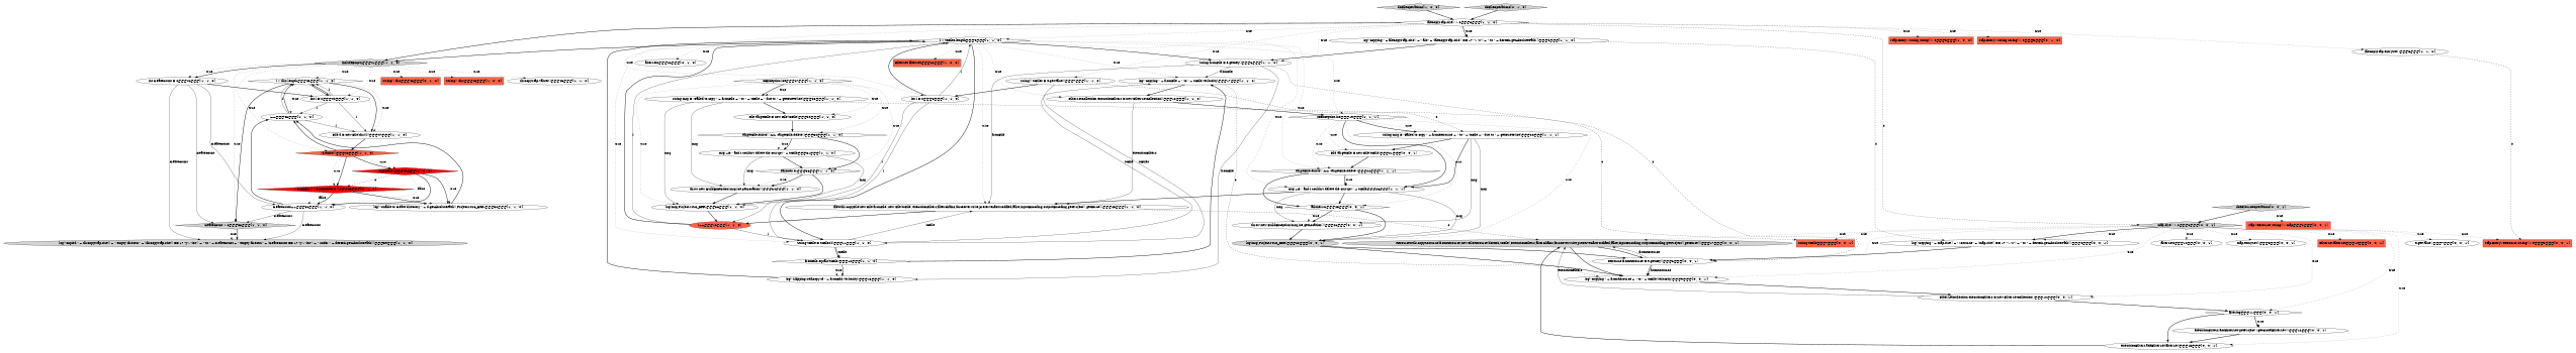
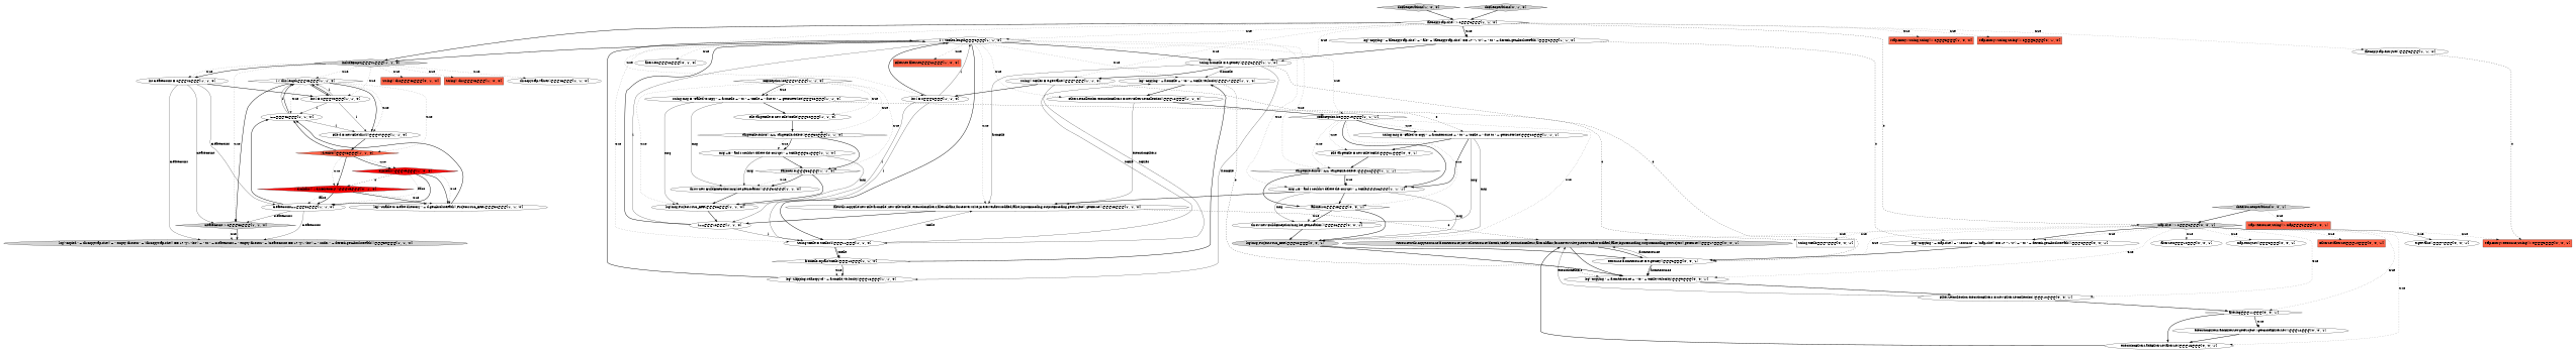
  digraph {
    node [fillcolor=white shape=ellipse style=filled]
    edge [style=bold]
    n1 [fillcolor=tomato label="FilterSet filterSet@@@22@@@['1', '0', '0']" shape=box]
    n2 [label="log(\"Copying \" + fromFile + \" to \" + toFile,verbosity)@@@17@@@['1', '1', '0']"]
    n3 [label="FilterSetCollection executionFilters = new FilterSetCollection()@@@18@@@['1', '1', '0']"]
    n4 [label="log(\"Copying \" + fromResource + \" to \" + toFile,verbosity)@@@9@@@['0', '0', '1']"]
    n5 [label="fileUtils.copyFile(new File(fromFile),new File(toFile),executionFilters,filterChains,forceOverwrite,preserveLastModified,false,inputEncoding,outputEncoding,getProject(),getForce())@@@25@@@['1', '1', '0']"]
    n6 [label="IOException ioe@@@19@@@['1', '1', '1']" shape=diamond]
    n7 [label="FilterSetCollection executionFilters = new FilterSetCollection()@@@10@@@['0', '0', '1']"]
    n8 [label="String msg = \"Failed to copy \" + fromResource + \" to \" + toFile + \" due to \" + getDueTo(ioe)@@@20@@@['1', '1', '1']"]
    n9 [label="msg += \" and I couldn't delete the corrupt \" + toFile@@@23@@@['1', '1', '1']"]
    n10 [label="File targetFile = new File(toFile)@@@21@@@['0', '0', '1']"]
    n11 [fillcolor=lightgray label="log(msg,Project.MSG_ERR)@@@28@@@['0', '0', '1']"]
    n12 [label="throw new BuildException(msg,ioe,getLocation())@@@26@@@['0', '0', '1']"]
    n13 [label="failonerror@@@25@@@['0', '0', '1']" shape=diamond]
    n14 [label="targetFile.exists() && !targetFile.delete()@@@22@@@['1', '1', '1']" shape=diamond]
    n15 [label="Resource fromResource = e.getKey()@@@6@@@['0', '0', '1']"]
    n16 [label="log(\"Skipping self-copy of \" + fromFile,verbosity)@@@13@@@['1', '1', '0']"]
    n17 [label="i < toFiles.length@@@9@@@['1', '1', '0']" shape=diamond]
    n18 [label="String fromFile = e.getKey()@@@6@@@['1', '1', '0']"]
    n19 [label="String toFile = toFiles(i(@@@11@@@['1', '1', '0']"]
    n20 [label="filterSets@@@22@@@['0', '1', '0']"]
    n21 [fillcolor=lightgray label="includeEmpty@@@41@@@['1', '1', '0']" shape=diamond]
    n22 [label="i++@@@46@@@['1', '1', '0']"]
    n23 [label="File d = new File(dirs(i()@@@47@@@['1', '1', '0']"]
    n24 [label="i < dirs.length@@@45@@@['1', '1', '0']" shape=diamond]
    n25 [fillcolor=tomato label="!d.exists()@@@48@@@['1', '1', '0']" shape=diamond]
    n26 [label="int i = 0@@@44@@@['1', '1', '0']"]
    n27 [fillcolor=lightgray label="createCount > 0@@@58@@@['1', '1', '0']" shape=diamond]
    n28 [label="log(msg,Project.MSG_ERR)@@@36@@@['1', '1', '0']"]
-   n29 [fillcolor=tomato label="i++@@@10@@@['1', '1', '0']"]
+   n29 [label="i++@@@10@@@['1', '1', '0']"]
    n30 [fillcolor=lightgray label="map.size() > 0@@@3@@@['0', '0', '1']" shape=diamond]
    n31 [fillcolor=tomato label="FilterSet filterSet@@@14@@@['0', '0', '1']" shape=box]
-   n32 [fillcolor=tomato label="String toFile@@@7@@@['0', '0', '1']" shape=box]
+   n32 [label="String toFile@@@7@@@['0', '0', '1']" shape=box]
    n33 [label="log(\"Copying \" + map.size() + \" resource\" + (map.size() == 1? \"\": \"s\") + \" to \" + destDir.getAbsolutePath())@@@4@@@['0', '0', '1']"]
    n34 [label="executionFilters.addFilterSet(filterSet)@@@15@@@['0', '0', '1']"]
    n35 [label="e.getValue()@@@7@@@['0', '0', '1']"]
    n36 [fillcolor=tomato label="Map.Entry<Resource,String((> e@@@5@@@['0', '0', '1']" shape=box]
    n37 [label="filterSets@@@14@@@['0', '0', '1']"]
    n38 [fillcolor=lightgray label="ResourceUtils.copyResource(fromResource,new FileResource(destDir,toFile),executionFilters,filterChains,forceOverwrite,preserveLastModified,false,inputEncoding,outputEncoding,getProject(),getForce())@@@17@@@['0', '0', '1']"]
    n39 [label="filtering@@@11@@@['0', '0', '1']" shape=diamond]
    n40 [label="map.entrySet()@@@5@@@['0', '0', '1']"]
    n41 [label="executionFilters.addFilterSet(getProject().getGlobalFilterSet())@@@12@@@['0', '0', '1']"]
    n42 [fillcolor=red label="!d.mkdirs()@@@49@@@['1', '0', '0']" shape=diamond]
    n43 [fillcolor=red label="!(d.mkdirs() || d.isDirectory())@@@49@@@['0', '1', '0']" shape=diamond]
    n44 [label="createCount++@@@53@@@['1', '1', '0']"]
    n45 [label="log(\"Unable to create directory \" + d.getAbsolutePath(),Project.MSG_ERR)@@@50@@@['1', '1', '0']"]
    n46 [fillcolor=lightgray label="log(\"Copied \" + dirCopyMap.size() + \" empty director\" + (dirCopyMap.size() == 1? \"y\": \"ies\") + \" to \" + createCount + \" empty director\" + (createCount == 1? \"y\": \"ies\") + \" under \" + destDir.getAbsolutePath())@@@59@@@['1', '1', '0']"]
    n47 [label="fromFile.equals(toFile)@@@12@@@['1', '1', '0']" shape=diamond]
    n48 [fillcolor=lightgray label="doFileOperations['1', '0', '0']" shape=diamond]
    n49 [label="fileCopyMap.size() > 0@@@3@@@['1', '1', '0']" shape=diamond]
    n50 [label="String(( toFiles = e.getValue()@@@7@@@['1', '1', '0']"]
    n51 [label="int i = 0@@@8@@@['1', '1', '0']"]
    n52 [label="log(\"Copying \" + fileCopyMap.size() + \" file\" + (fileCopyMap.size() == 1? \"\": \"s\") + \" to \" + destDir.getAbsolutePath())@@@4@@@['1', '1', '0']"]
    n53 [fillcolor=tomato label="Map.Entry<String,String((> e@@@5@@@['1', '0', '0']" shape=box]
    n54 [fillcolor=tomato label="Map.Entry<String,String((> e@@@5@@@['0', '1', '0']" shape=box]
    n55 [label="fileCopyMap.entrySet()@@@5@@@['1', '1', '0']"]
    n56 [label="targetFile.exists() && !targetFile.delete()@@@30@@@['1', '1', '0']" shape=diamond]
    n57 [label="failonerror@@@33@@@['1', '1', '0']" shape=diamond]
    n58 [label="msg += \" and I couldn't delete the corrupt \" + toFile@@@31@@@['1', '1', '0']"]
    n59 [label="throw new BuildException(msg,ioe,getLocation())@@@34@@@['1', '1', '0']"]
    n60 [label="IOException ioe@@@27@@@['1', '1', '0']" shape=diamond]
    n61 [label="File targetFile = new File(toFile)@@@29@@@['1', '1', '0']"]
    n62 [label="String msg = \"Failed to copy \" + fromFile + \" to \" + toFile + \" due to \" + getDueTo(ioe)@@@28@@@['1', '1', '0']"]
    n63 [fillcolor=tomato label="Map<Resource,String((> map@@@2@@@['0', '0', '1']" shape=box]
    n64 [label="int createCount = 0@@@42@@@['1', '1', '0']"]
    n65 [fillcolor=tomato label="String(( dirs@@@43@@@['0', '1', '0']" shape=box]
    n66 [fillcolor=tomato label="String(( dirs@@@43@@@['1', '0', '0']" shape=box]
    n67 [label="dirCopyMap.values()@@@43@@@['1', '1', '0']"]
    n68 [fillcolor=lightgray label="doFileOperations['0', '1', '0']" shape=diamond]
    n69 [fillcolor=lightgray label="doResourceOperations['0', '0', '1']" shape=diamond]
    n2 -> n3
    n2 -> n4 [label=0 style=dashed]
    n3 -> n5 [label=executionFilters style=solid]
    n3 -> n6
    n4 -> n7
    n5 -> n29
    n5 -> n38 [label=0 style=dashed]
    n6 -> n8 [label=true style=dotted]
    n6 -> n8
    n6 -> n9
    n6 -> n10 [label=true style=dotted]
    n6 -> n11 [label=true style=dotted]
    n6 -> n13 [label=true style=dotted]
    n6 -> n14 [label=true style=dotted]
    n7 -> n38 [label=executionFilters style=solid]
    n7 -> n39
    n8 -> n9
    n8 -> n10
    n8 -> n11 [label=msg style=solid]
    n8 -> n12 [label=msg style=solid]
    n9 -> n5
    n9 -> n11 [label=msg style=solid]
    n9 -> n12 [label=msg style=solid]
    n9 -> n13
    n10 -> n14
    n11 -> n4
    n11 -> n15
    n12 -> n11
    n13 -> n11
    n13 -> n12
    n13 -> n12 [label=true style=dotted]
    n14 -> n9 [label=true style=dotted]
    n14 -> n9
    n14 -> n13
    n15 -> n4 [label=fromResource style=solid]
    n15 -> n4
    n15 -> n38 [label=fromResource style=solid]
    n16 -> n17
    n17 -> n1 [label=true style=dotted]
    n17 -> n2 [label=true style=dotted]
    n17 -> n3 [label=true style=dotted]
    n17 -> n5 [label=true style=dotted]
    n17 -> n6 [label=true style=dotted]
    n17 -> n9 [label=true style=dotted]
    n17 -> n14 [label=true style=dotted]
    n17 -> n18
    n17 -> n19
    n17 -> n19 [label=true style=dotted]
    n17 -> n20 [label=true style=dotted]
    n17 -> n21
    n18 -> n2 [label=fromFile style=solid]
    n18 -> n5 [label=fromFile style=solid]
    n18 -> n15 [label=0 style=dashed]
    n18 -> n16 [label=fromFile style=solid]
+   n18 -> n50
    n19 -> n2 [label=toFile style=solid]
    n19 -> n5 [label=toFile style=solid]
    n19 -> n47
    n19 -> n47 [label=toFile style=solid]
    n21 -> n24 [label=true style=dotted]
    n21 -> n26 [label=true style=dotted]
    n21 -> n27 [label=true style=dotted]
    n21 -> n64
    n21 -> n64 [label=true style=dotted]
    n21 -> n65 [label=true style=dotted]
    n21 -> n66 [label=true style=dotted]
    n21 -> n67 [label=true style=dotted]
    n22 -> n23 [label=i style=solid]
    n22 -> n24
    n22 -> n24 [label=i style=solid]
    n23 -> n25
    n24 -> n22 [label=true style=dotted]
    n24 -> n23
    n24 -> n23 [label=true style=dotted]
-   n21 -> n25 [label=true style=dotted]
+   n24 -> n25 [label=true style=dotted]
    n24 -> n26
    n24 -> n27
    n25 -> n22
    n25 -> n42 [label=true style=dotted]
    n25 -> n42
    n25 -> n43
    n25 -> n43 [label=true style=dotted]
    n26 -> n22 [label=i style=solid]
    n26 -> n23 [label=i style=solid]
    n26 -> n24
    n26 -> n24 [label=i style=solid]
    n27 -> n46
    n27 -> n46 [label=true style=dotted]
    n28 -> n29
    n29 -> n17
    n29 -> n17 [label=i style=solid]
    n29 -> n19 [label=i style=solid]
    n30 -> n4 [label=true style=dotted]
    n30 -> n7 [label=true style=dotted]
    n30 -> n15 [label=true style=dotted]
    n30 -> n31 [label=true style=dotted]
    n30 -> n32 [label=true style=dotted]
    n30 -> n33 [label=true style=dotted]
    n30 -> n33
    n30 -> n34 [label=true style=dotted]
-   n30 -> n35 [label=true style=dotted]
+   n30 -> n35 [label=true style=solid]
    n30 -> n36 [label=true style=dotted]
    n30 -> n37 [label=true style=dotted]
    n30 -> n38 [label=true style=dotted]
    n30 -> n39 [label=true style=dotted]
    n30 -> n40 [label=true style=dotted]
    n33 -> n15
    n34 -> n38
    n38 -> n4
    n38 -> n15
    n39 -> n34
    n39 -> n41
    n39 -> n41 [label=true style=dotted]
    n41 -> n34
    n42 -> n43 [label=0 style=dashed]
    n42 -> n44
    n42 -> n44 [label=false style=dotted]
    n42 -> n45 [label=true style=dotted]
    n42 -> n45
    n43 -> n44 [label=false style=dotted]
    n43 -> n44
    n43 -> n45
    n43 -> n45 [label=true style=dotted]
    n44 -> n22
    n44 -> n27 [label=createCount style=solid]
    n44 -> n46 [label=createCount style=solid]
    n45 -> n22
    n47 -> n2
    n47 -> n16
    n47 -> n16 [label=true style=dotted]
    n48 -> n49
    n49 -> n17 [label=true style=dotted]
    n49 -> n18 [label=true style=dotted]
    n49 -> n21
    n49 -> n30 [label=0 style=dashed]
    n49 -> n50 [label=true style=dotted]
    n49 -> n51 [label=true style=dotted]
    n49 -> n52
    n49 -> n52 [label=true style=dotted]
    n49 -> n53 [label=true style=dotted]
    n49 -> n54 [label=true style=dotted]
    n49 -> n55 [label=true style=dotted]
    n50 -> n19 [label=toFiles style=solid]
    n50 -> n32 [label=0 style=dashed]
    n50 -> n51
    n51 -> n17 [label=i style=solid]
    n51 -> n17
    n51 -> n19 [label=i style=solid]
    n51 -> n29 [label=i style=solid]
    n52 -> n18
    n52 -> n33 [label=0 style=dashed]
    n55 -> n36 [label=0 style=dashed]
    n56 -> n57
    n56 -> n58 [label=true style=dotted]
    n56 -> n58
    n57 -> n28
    n57 -> n59 [label=true style=dotted]
    n57 -> n59
    n58 -> n28 [label=msg style=solid]
    n58 -> n57
    n58 -> n59 [label=msg style=solid]
    n59 -> n28
    n60 -> n28 [label=true style=dotted]
    n60 -> n56 [label=true style=dotted]
    n60 -> n57 [label=true style=dotted]
    n60 -> n61 [label=true style=dotted]
    n60 -> n62 [label=true style=dotted]
    n60 -> n62
    n61 -> n56
    n62 -> n8 [label=0 style=dashed]
    n62 -> n28 [label=msg style=solid]
    n62 -> n59 [label=msg style=solid]
    n62 -> n61
    n64 -> n26
    n64 -> n27 [label=createCount style=solid]
    n64 -> n44 [label=createCount style=solid]
    n64 -> n46 [label=createCount style=solid]
    n68 -> n49
    n69 -> n30
    n69 -> n63 [label=true style=dotted]
  }
